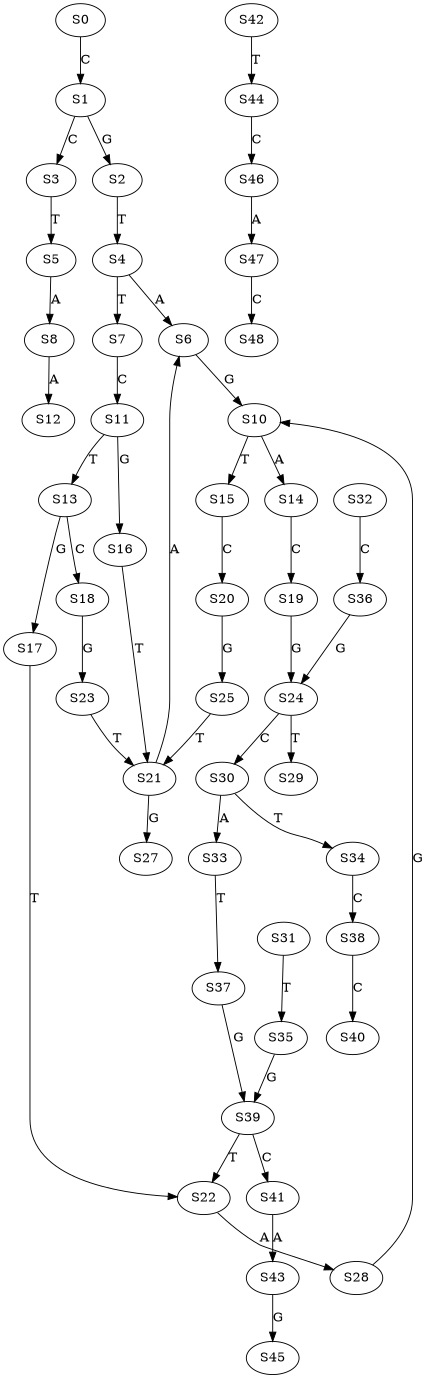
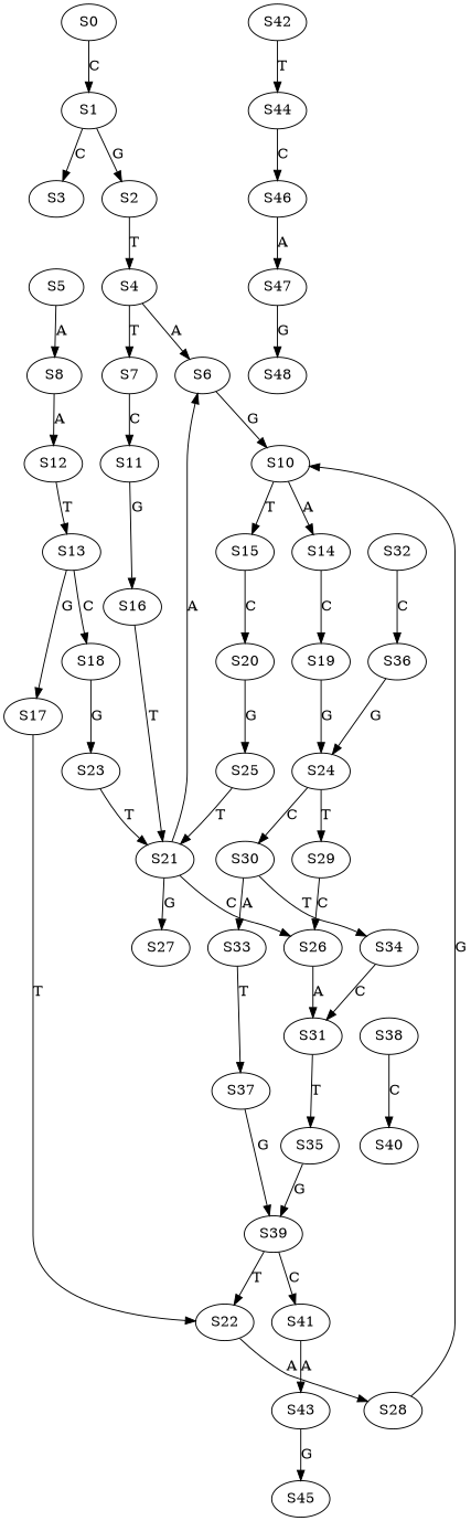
  strict digraph {
    S0
    S1
    S2
    S3
    S4
    S5
    S6
    S7
    S8
    S10
    S11
    S12
    S14
    S15
    S16
    S13
    S17
    S18
    S19
    S20
    S21
    S22
    S23
    S24
    S25
+   S26
    S27
    S28
    S29
    S30
    S31
    S33
    S34
    S35
    S32
    S36
    S37
    S38
    S39
    S40
    S41
    S43
    S42
    S44
    S45
    S46
    S47
    S48
    S0 -> S1 [label=C]
    S1 -> S2 [label=G]
    S1 -> S3 [label=C]
    S2 -> S4 [label=T]
-   S3 -> S5 [label=T]
    S4 -> S6 [label=A]
    S4 -> S7 [label=T]
    S5 -> S8 [label=A]
    S6 -> S10 [label=G]
    S7 -> S11 [label=C]
    S8 -> S12 [label=A]
    S10 -> S14 [label=A]
    S10 -> S15 [label=T]
    S11 -> S16 [label=G]
-   S11 -> S13 [label=T]
+   S12 -> S13 [label=T]
    S14 -> S19 [label=C]
    S15 -> S20 [label=C]
    S16 -> S21 [label=T]
    S13 -> S17 [label=G]
    S13 -> S18 [label=C]
    S17 -> S22 [label=T]
    S18 -> S23 [label=G]
    S19 -> S24 [label=G]
    S20 -> S25 [label=G]
    S21 -> S6 [label=A]
+   S21 -> S26 [label=C]
    S21 -> S27 [label=G]
    S22 -> S28 [label=A]
    S23 -> S21 [label=T]
    S24 -> S29 [label=T]
    S24 -> S30 [label=C]
    S25 -> S21 [label=T]
+   S26 -> S31 [label=A]
    S28 -> S10 [label=G]
+   S29 -> S26 [label=C]
    S30 -> S33 [label=A]
    S30 -> S34 [label=T]
    S31 -> S35 [label=T]
    S33 -> S37 [label=T]
-   S34 -> S38 [label=C]
+   S34 -> S31 [label=C]
    S35 -> S39 [label=G]
    S32 -> S36 [label=C]
    S36 -> S24 [label=G]
    S37 -> S39 [label=G]
    S38 -> S40 [label=C]
    S39 -> S22 [label=T]
    S39 -> S41 [label=C]
    S41 -> S43 [label=A]
    S43 -> S45 [label=G]
    S42 -> S44 [label=T]
    S44 -> S46 [label=C]
    S46 -> S47 [label=A]
-   S47 -> S48 [label=C]
+   S47 -> S48 [label=G]
  }
